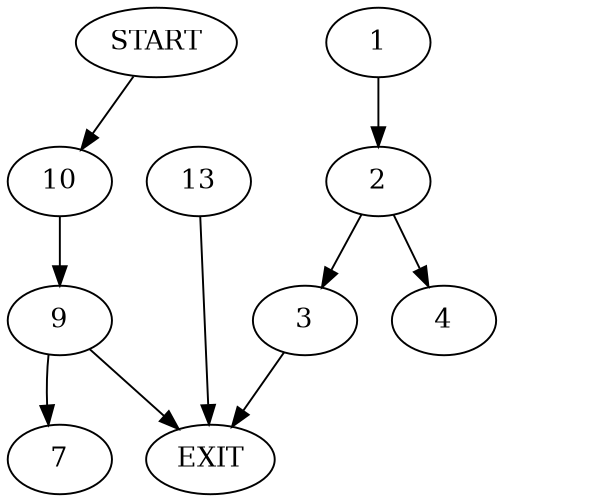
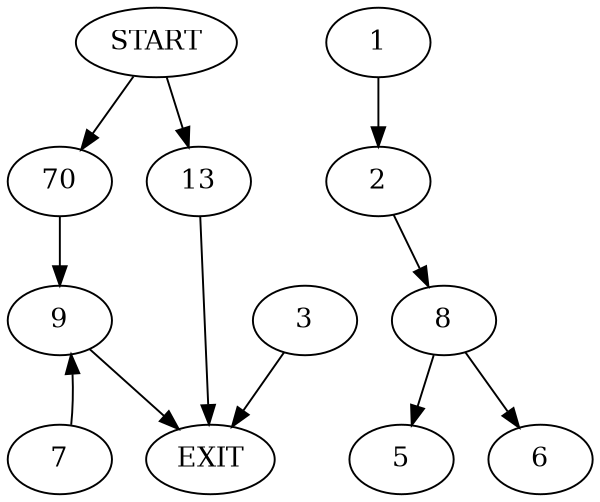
  digraph {
    n1 [label=START]
-   10
+   10 [label=70]
    n3 [label=13]
    1
    2
    9
    n7 [label=EXIT]
    3
-   4
+   4 [label=8]
+   5
+   6
    7
    n1 -> 10
+   n1 -> n3
    10 -> 9
    n3 -> n7
    1 -> 2
-   2 -> 3
    2 -> 4
    9 -> n7
    3 -> n7
-   9 -> 7
+   4 -> 5
+   4 -> 6
+   7 -> 9
  }
